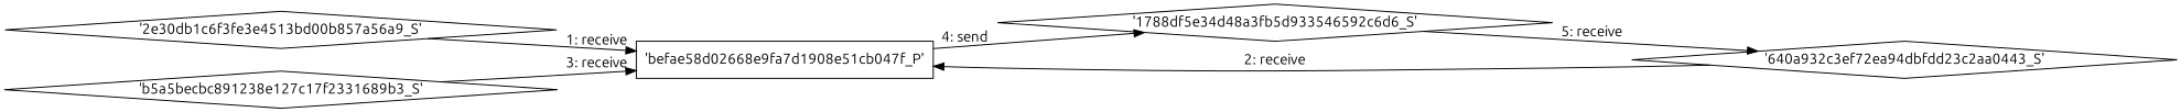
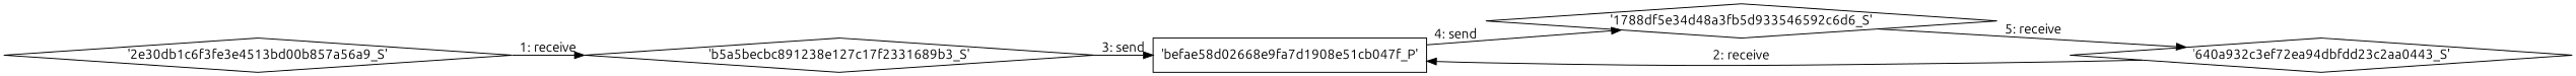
  digraph {
    engine=neato
    fixedsize=false
    fontname=Ubuntu
    fontsize=10
    nodesep=0.3
    rankdir=LR
    ranksep=0
    splines=true
    node [fontname=Ubuntu node_type=Socket shape=diamond]
    edge [fontname=Ubuntu]
    "'befae58d02668e9fa7d1908e51cb047f_P'" [node_type=Process shape=box]
    "'1788df5e34d48a3fb5d933546592c6d6_S'"
    "'640a932c3ef72ea94dbfdd23c2aa0443_S'"
    "'2e30db1c6f3fe3e4513bd00b857a56a9_S'"
    n5 [label="'b5a5becbc891238e127c17f2331689b3_S'"]
    "'befae58d02668e9fa7d1908e51cb047f_P'" -> "'1788df5e34d48a3fb5d933546592c6d6_S'" [label="4: send"]
    "'1788df5e34d48a3fb5d933546592c6d6_S'" -> "'640a932c3ef72ea94dbfdd23c2aa0443_S'" [label="5: receive"]
    "'640a932c3ef72ea94dbfdd23c2aa0443_S'" -> "'befae58d02668e9fa7d1908e51cb047f_P'" [label="2: receive"]
-   "'2e30db1c6f3fe3e4513bd00b857a56a9_S'" -> "'befae58d02668e9fa7d1908e51cb047f_P'" [label="1: receive"]
-   n5 -> "'befae58d02668e9fa7d1908e51cb047f_P'" [label="3: receive"]
+   "'2e30db1c6f3fe3e4513bd00b857a56a9_S'" -> n5 [label="1: receive"]
+   n5 -> "'befae58d02668e9fa7d1908e51cb047f_P'" [label="3: send"]
  }
